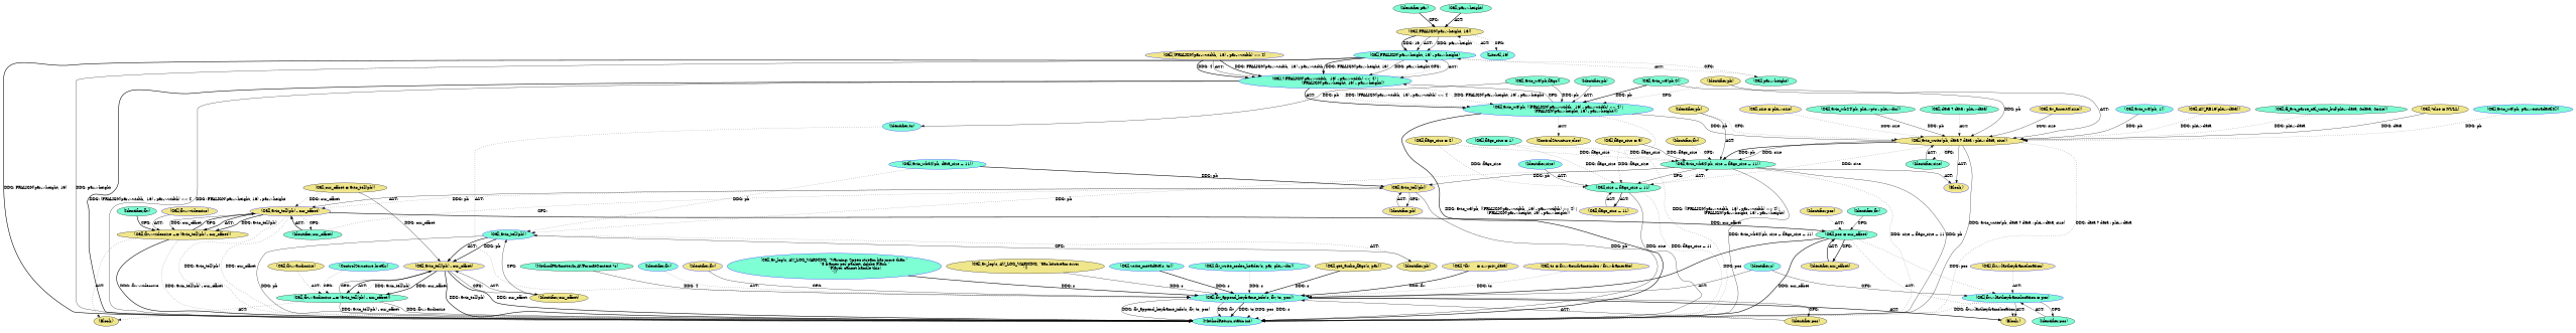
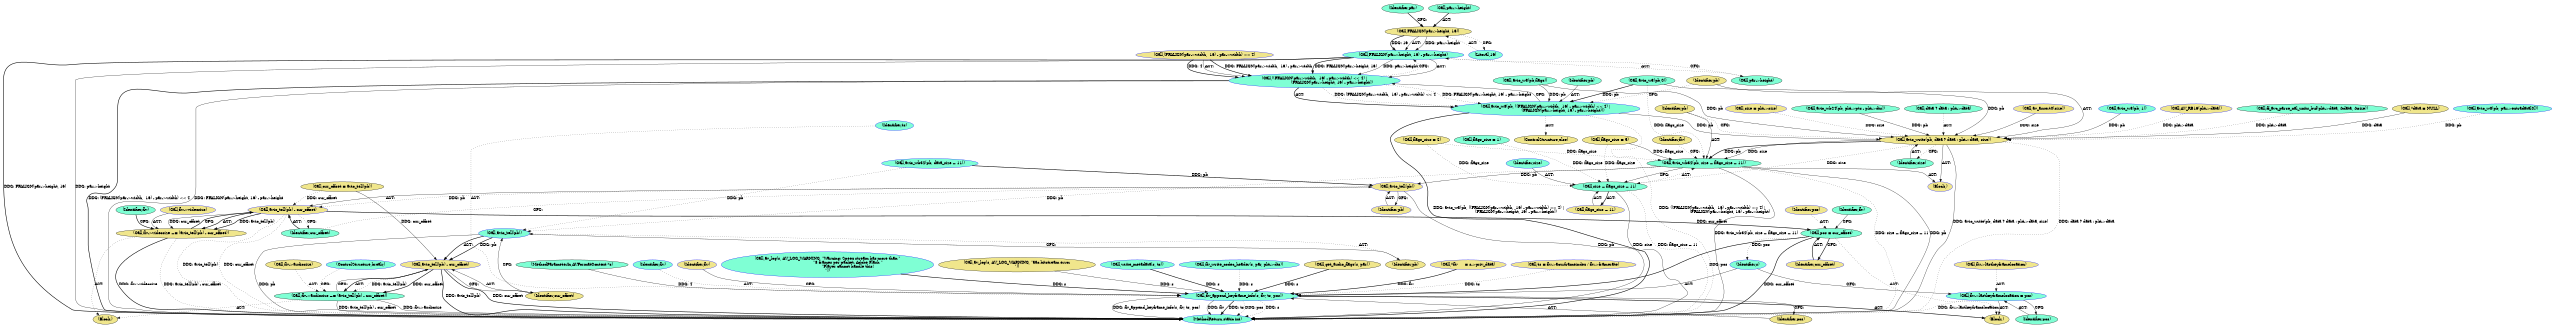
  digraph {
    node [color=black fillcolor=aquamarine style=filled]
    edge [style=solid]
    n1 [fillcolor=khaki label="(Call,FFALIGN(par->height, 16))"]
    n2 [color=blue label="(Call,FFALIGN(par->height, 16) - par->height)"]
    n3 [color=blue label="(Literal,16)"]
    n4 [color=blue label="(Call,((FFALIGN(par->width,  16) - par->width) << 4) |\n                             (FFALIGN(par->height, 16) - par->height))"]
    n5 [label="(Call,par->height)"]
    n6 [color=blue label="(MethodReturn,static int)"]
    n7 [color=blue label="(Call,avio_w8(pb, ((FFALIGN(par->width,  16) - par->width) << 4) |\n                             (FFALIGN(par->height, 16) - par->height)))"]
    n8 [fillcolor=khaki label="(Call,avio_write(pb, data ? data : pkt->data, size))"]
    n9 [fillcolor=khaki label="(ControlStructure,else)"]
    n10 [label="(Call,avio_wb32(pb, size + flags_size + 11))"]
    n11 [label="(Call,size + flags_size + 11)"]
    n12 [color=blue fillcolor=khaki label="(Block,)"]
    n13 [label="(Identifier,size)"]
    n14 [color=blue fillcolor=khaki label="(Call,avio_tell(pb))"]
    n15 [color=blue label="(Call,avio_tell(pb))"]
    n16 [color=blue fillcolor=khaki label="(Call,flags_size + 11)"]
    n17 [color=blue fillcolor=khaki label="(Call,avio_tell(pb) - cur_offset)"]
    n18 [color=blue fillcolor=khaki label="(Identifier,pb)"]
    n19 [color=blue fillcolor=khaki label="(Call,avio_tell(pb) - cur_offset)"]
    n20 [fillcolor=khaki label="(Identifier,pb)"]
    n21 [fillcolor=khaki label="(Call,flv->videosize += (avio_tell(pb) - cur_offset))"]
    n22 [label="(Call,pos = cur_offset)"]
    n23 [label="(Identifier,cur_offset)"]
    n24 [fillcolor=khaki label="(Block,)"]
    n25 [color=blue label="(Call,flv->lastkeyframelocation = pos)"]
    n26 [color=blue label="(Call,flv_append_keyframe_info(s, flv, ts, pos))"]
    n27 [fillcolor=khaki label="(Block,)"]
    n28 [color=blue fillcolor=khaki label="(Identifier,cur_offset)"]
    n29 [label="(Identifier,pos)"]
    n30 [fillcolor=khaki label="(Identifier,pos)"]
    n31 [label="(Call,flv->audiosize += (avio_tell(pb) - cur_offset))"]
    n32 [fillcolor=khaki label="(Identifier,cur_offset)"]
    n33 [color=blue fillcolor=khaki label="(Call,av_assert0(size))"]
    n34 [label="(Identifier,flv)"]
    n35 [fillcolor=khaki label="(Identifier,pb)"]
    n36 [color=blue label="(Call,av_log(s, AV_LOG_WARNING, \"Warning: Speex stream has more than \"\n                                  \"8 frames per packet. Adobe Flash \"\n                                  \"Player cannot handle this!\n\"))"]
    n37 [fillcolor=khaki label="(Call,cur_offset = avio_tell(pb))"]
    n38 [fillcolor=khaki label="(Call,av_log(s, AV_LOG_WARNING, \"aac bitstream error\n\"))"]
    n39 [label="(Identifier,par)"]
    n40 [color=blue fillcolor=khaki label="(Call,flv->lastkeyframelocation)"]
    n41 [color=blue label="(Identifier,s)"]
    n42 [label="(Identifier,pb)"]
    n43 [fillcolor=khaki label="(Identifier,flv)"]
    n44 [fillcolor=khaki label="(Identifier,pb)"]
    n45 [color=blue label="(Call,write_metadata(s, ts))"]
    n46 [color=blue label="(Call,flv_write_codec_header(s, par, pkt->dts))"]
    n47 [color=blue label="(Call,avio_w8(pb, 1))"]
    n48 [label="(Call,avio_w8(pb,flags))"]
    n49 [fillcolor=khaki label="(Call,flags_size = 5)"]
    n50 [label="(Call,par->height)"]
    n51 [color=blue fillcolor=khaki label="(Call,(FFALIGN(par->width,  16) - par->width) << 4)"]
    n52 [color=blue fillcolor=khaki label="(Call,AV_RB16(pkt->data))"]
    n53 [label="(Call,ff_avc_parse_nal_units_buf(pkt->data, &data, &size))"]
    n54 [fillcolor=khaki label="(Call,get_audio_flags(s, par))"]
-   n55 [fillcolor=khaki label="(Call,*else = NULL)"]
+   n55 [fillcolor=khaki label="(Call,*data = NULL)"]
    n56 [fillcolor=khaki label="(Call,flags_size = 2)"]
    n57 [color=blue label="(Call,avio_w8(pb, par->extradata[0]))"]
    n58 [color=blue fillcolor=khaki label="(Call,*flv      = s->priv_data)"]
    n59 [color=blue label="(Identifier,ts)"]
    n60 [label="(Call,avio_w8(pb,0))"]
    n61 [color=blue fillcolor=khaki label="(Call,ts = flv->acurframeindex / flv->framerate)"]
    n62 [color=blue fillcolor=khaki label="(Identifier,pos)"]
    n63 [color=blue fillcolor=khaki label="(Call,size = pkt->size)"]
    n64 [color=blue label="(Call,avio_wb32(pb, data_size + 11))"]
    n65 [fillcolor=khaki label="(Call,flv->audiosize)"]
    n66 [color=blue fillcolor=khaki label="(Call,flv->videosize)"]
    n67 [label="(MethodParameterIn,AVFormatContext *s)"]
    n68 [label="(Call,avio_wb24(pb, pkt->pts - pkt->dts))"]
    n69 [color=blue label="(Identifier,flv)"]
    n70 [color=blue label="(ControlStructure,break;)"]
    n71 [color=blue label="(Identifier,size)"]
    n72 [label="(Identifier,flv)"]
    n73 [color=blue fillcolor=khaki label="(Identifier,flv)"]
    n74 [label="(Call,data ? data : pkt->data)"]
    n75 [label="(Call,flags_size = 1)"]
    n1 -> n2 [label="AST: "]
    n1 -> n2 [label="DDG: par->height"]
    n1 -> n2 [label="DDG: 16" style=bold]
    n1 -> n3 [label="CFG: " style=dotted]
    n2 -> n4 [label="AST: "]
    n2 -> n4 [label="DDG: FFALIGN(par->height, 16)" style=bold]
    n2 -> n4 [label="DDG: par->height"]
    n2 -> n5 [label="CFG: " style=dotted]
    n2 -> n6 [label="DDG: FFALIGN(par->height, 16)" style=bold]
    n2 -> n6 [label="DDG: par->height"]
    n3 -> n1 [label="AST: " style=dotted]
    n4 -> n2 [label="CFG: " style=dotted]
    n4 -> n6 [label="DDG: (FFALIGN(par->width,  16) - par->width) << 4" style=bold]
    n4 -> n6 [label="DDG: FFALIGN(par->height, 16) - par->height"]
    n4 -> n7 [label="AST: " style=bold]
    n4 -> n7 [label="DDG: (FFALIGN(par->width,  16) - par->width) << 4" style=dotted]
    n4 -> n7 [label="DDG: FFALIGN(par->height, 16) - par->height" style=dotted]
    n5 -> n2 [label="AST: " style=dotted]
    n7 -> n4 [label="CFG: "]
    n7 -> n6 [label="DDG: ((FFALIGN(par->width,  16) - par->width) << 4) |\n                             (FFALIGN(par->height, 16) - par->height)" style=dotted]
    n7 -> n6 [label="DDG: avio_w8(pb, ((FFALIGN(par->width,  16) - par->width) << 4) |\n                             (FFALIGN(par->height, 16) - par->height))" style=bold]
    n7 -> n8 [label="DDG: pb"]
    n7 -> n9 [label="AST: " style=dotted]
    n8 -> n6 [label="DDG: data ? data : pkt->data" style=dotted]
    n8 -> n6 [label="DDG: avio_write(pb, data ? data : pkt->data, size)"]
    n8 -> n10 [label="DDG: pb" style=bold]
    n8 -> n10 [label="DDG: size"]
    n8 -> n11 [label="DDG: size" style=dotted]
    n8 -> n12 [label="AST: "]
    n8 -> n13 [label="CFG: " style=dotted]
    n10 -> n6 [label="DDG: avio_wb32(pb, size + flags_size + 11)"]
    n10 -> n6 [label="DDG: size + flags_size + 11" style=dotted]
    n10 -> n6 [label="DDG: pb"]
    n10 -> n11 [label="CFG: "]
    n10 -> n12 [label="AST: "]
    n10 -> n14 [label="DDG: pb"]
    n10 -> n15 [label="DDG: pb" style=dotted]
    n11 -> n6 [label="DDG: flags_size + 11" style=dotted]
    n11 -> n6 [label="DDG: size"]
    n11 -> n10 [label="AST: " style=dotted]
    n11 -> n16 [label="AST: " style=bold]
    n13 -> n8 [label="AST: "]
    n14 -> n6 [label="DDG: pb"]
    n14 -> n17 [label="AST: "]
    n14 -> n17 [label="DDG: pb" style=dotted]
    n14 -> n18 [label="CFG: "]
    n15 -> n6 [label="DDG: pb"]
    n15 -> n19 [label="AST: " style=bold]
    n15 -> n19 [label="DDG: pb" style=bold]
    n15 -> n20 [label="CFG: "]
    n16 -> n11 [label="AST: "]
    n17 -> n6 [label="DDG: cur_offset" style=dotted]
    n17 -> n6 [label="DDG: avio_tell(pb)" style=dotted]
    n17 -> n21 [label="AST: " style=bold]
    n17 -> n21 [label="DDG: avio_tell(pb)" style=bold]
    n17 -> n21 [label="DDG: cur_offset"]
    n17 -> n22 [label="DDG: cur_offset" style=bold]
    n17 -> n23 [label="CFG: " style=dotted]
    n18 -> n14 [label="AST: "]
    n19 -> n6 [label="DDG: cur_offset" style=bold]
    n19 -> n6 [label="DDG: avio_tell(pb)" style=bold]
    n19 -> n31 [label="AST: " style=bold]
    n19 -> n31 [label="DDG: avio_tell(pb)" style=dotted]
    n19 -> n31 [label="DDG: cur_offset" style=bold]
    n19 -> n32 [label="CFG: "]
    n20 -> n15 [label="AST: " style=dotted]
    n21 -> n6 [label="DDG: flv->videosize" style=bold]
    n21 -> n6 [label="DDG: avio_tell(pb) - cur_offset" style=dotted]
    n21 -> n17 [label="CFG: " style=bold]
    n21 -> n24 [label="AST: " style=dotted]
    n22 -> n6 [label="DDG: cur_offset" style=bold]
-   n22 -> n25 [label="DDG: pos" style=dotted]
+   n22 -> n41 [label="DDG: pos" style=dotted]
    n22 -> n26 [label="DDG: pos" style=bold]
    n22 -> n27 [label="AST: " style=dotted]
    n22 -> n28 [label="CFG: " style=bold]
    n23 -> n14 [label="CFG: " style=dotted]
    n23 -> n17 [label="AST: " style=bold]
    n25 -> n6 [label="DDG: flv->lastkeyframelocation" style=dotted]
    n25 -> n27 [label="AST: "]
    n25 -> n29 [label="CFG: "]
    n26 -> n6 [label="DDG: ts" style=bold]
    n26 -> n6 [label="DDG: pos" style=dotted]
    n26 -> n6 [label="DDG: s" style=dotted]
    n26 -> n6 [label="DDG: flv_append_keyframe_info(s, flv, ts, pos)"]
    n26 -> n6 [label="DDG: flv"]
    n26 -> n27 [label="AST: " style=bold]
    n26 -> n30 [label="CFG: "]
    n28 -> n22 [label="AST: " style=bold]
    n29 -> n25 [label="AST: "]
    n30 -> n26 [label="AST: "]
    n31 -> n6 [label="DDG: flv->audiosize"]
    n31 -> n6 [label="DDG: avio_tell(pb) - cur_offset"]
    n31 -> n19 [label="CFG: "]
    n31 -> n24 [label="AST: " style=dotted]
    n32 -> n15 [label="CFG: "]
    n32 -> n19 [label="AST: "]
    n33 -> n8 [label="DDG: size"]
    n34 -> n21 [label="CFG: " style=bold]
    n35 -> n7 [label="CFG: " style=dotted]
    n35 -> n8 [label="AST: "]
    n36 -> n26 [label="DDG: s" style=bold]
    n37 -> n17 [label="DDG: cur_offset" style=dotted]
    n37 -> n19 [label="DDG: cur_offset"]
    n38 -> n26 [label="DDG: s"]
    n39 -> n1 [label="CFG: " style=bold]
    n40 -> n25 [label="AST: " style=dotted]
    n41 -> n25 [label="CFG: "]
    n41 -> n26 [label="AST: "]
    n42 -> n7 [label="AST: "]
    n43 -> n10 [label="CFG: " style=dotted]
    n44 -> n8 [label="CFG: " style=dotted]
    n44 -> n10 [label="AST: "]
    n45 -> n26 [label="DDG: s" style=bold]
    n46 -> n26 [label="DDG: s" style=dotted]
    n47 -> n8 [label="DDG: pb"]
    n48 -> n7 [label="DDG: pb"]
-   n48 -> n59 [label="DDG: pb"]
+   n48 -> n8 [label="DDG: pb"]
    n49 -> n10 [label="DDG: flags_size"]
    n49 -> n11 [label="DDG: flags_size" style=dotted]
    n50 -> n1 [label="AST: " style=bold]
    n51 -> n4 [label="AST: "]
    n51 -> n4 [label="DDG: FFALIGN(par->width,  16) - par->width" style=bold]
    n51 -> n4 [label="DDG: 4" style=bold]
    n52 -> n8 [label="DDG: pkt->data" style=dotted]
    n53 -> n8 [label="DDG: pkt->data" style=dotted]
    n54 -> n26 [label="DDG: s" style=bold]
    n55 -> n8 [label="DDG: data"]
    n56 -> n10 [label="DDG: flags_size" style=dotted]
    n56 -> n11 [label="DDG: flags_size" style=dotted]
    n57 -> n8 [label="DDG: pb" style=dotted]
    n58 -> n26 [label="DDG: flv" style=bold]
    n59 -> n26 [label="AST: " style=dotted]
    n60 -> n7 [label="DDG: pb" style=bold]
    n60 -> n8 [label="DDG: pb"]
    n61 -> n26 [label="DDG: ts" style=dotted]
    n62 -> n22 [label="AST: " style=dotted]
    n63 -> n8 [label="DDG: size" style=dotted]
    n64 -> n14 [label="DDG: pb" style=bold]
    n64 -> n15 [label="DDG: pb" style=dotted]
    n65 -> n31 [label="AST: " style=dotted]
    n66 -> n21 [label="AST: "]
    n67 -> n26 [label="DDG: 4"]
    n68 -> n8 [label="DDG: pb"]
    n69 -> n26 [label="AST: " style=dotted]
    n70 -> n31 [label="CFG: " style=dotted]
    n71 -> n11 [label="AST: "]
    n72 -> n22 [label="CFG: "]
    n73 -> n26 [label="CFG: "]
    n74 -> n8 [label="AST: " style=dotted]
-   n75 -> n10 [label="DDG: flags_size" style=dotted]
+   n60 -> n10 [label="DDG: flags_size" style=dotted]
    n75 -> n11 [label="DDG: flags_size" style=dotted]
  }
